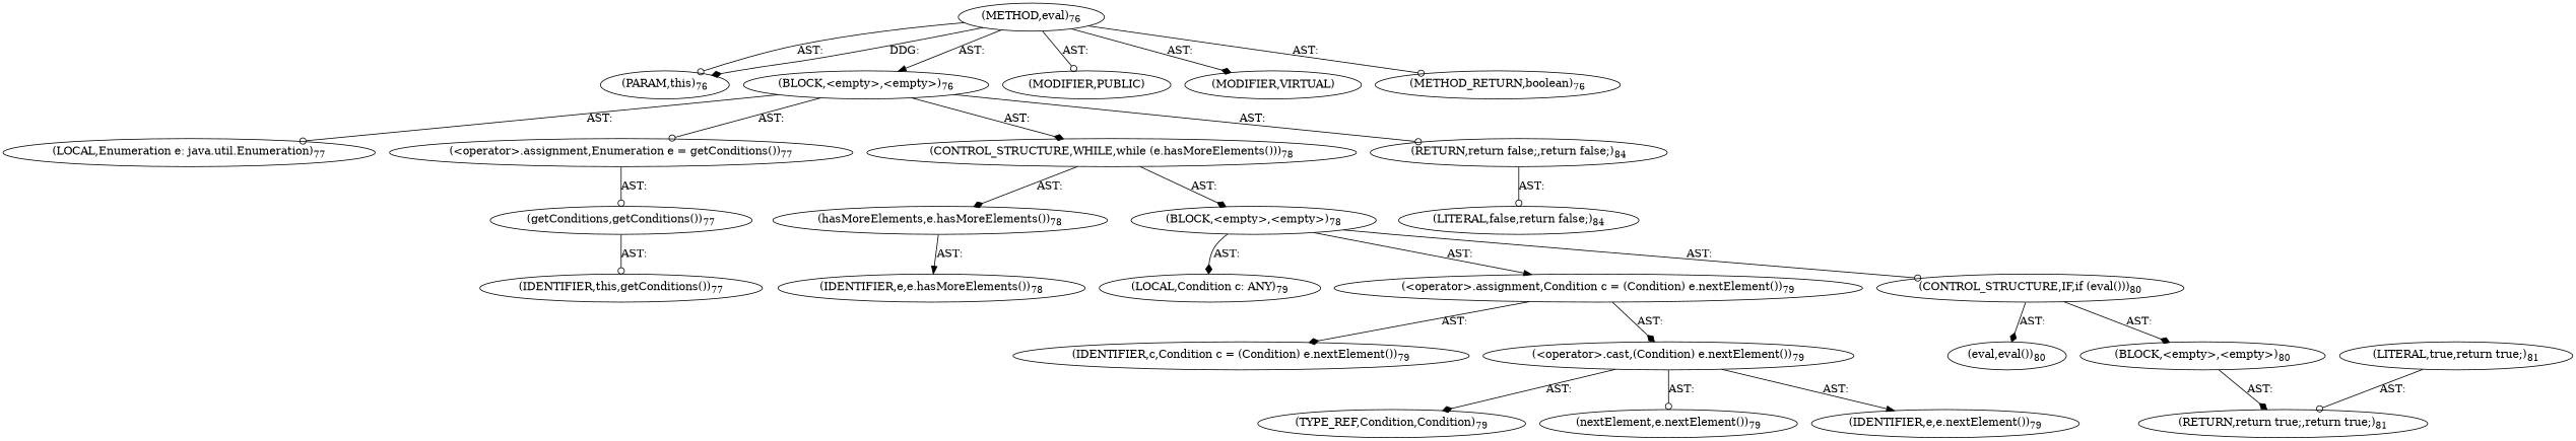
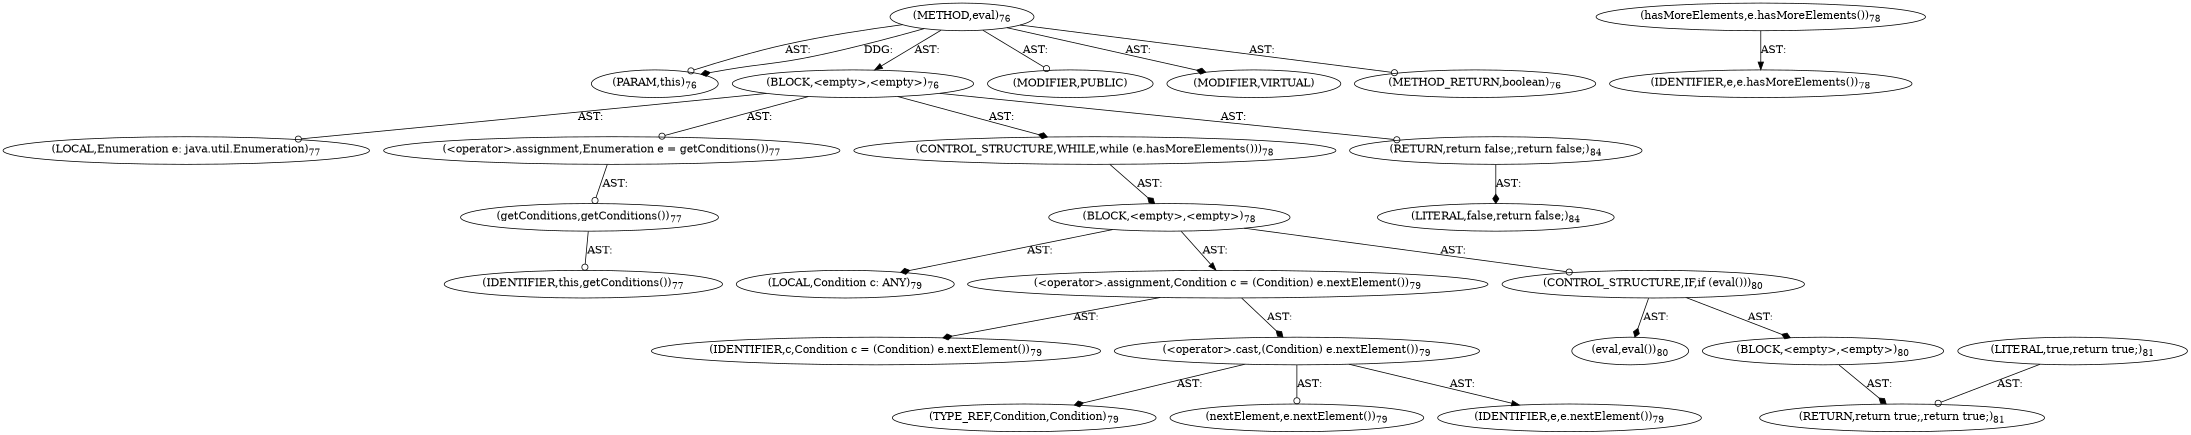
  digraph {
    edge [arrowhead=odot]
    n1 [label=<(METHOD,eval)<SUB>76</SUB>>]
    n2 [label=<(PARAM,this)<SUB>76</SUB>>]
    n3 [label=<(BLOCK,&lt;empty&gt;,&lt;empty&gt;)<SUB>76</SUB>>]
    n4 [label=<(MODIFIER,PUBLIC)>]
    n5 [label=<(MODIFIER,VIRTUAL)>]
    n6 [label=<(METHOD_RETURN,boolean)<SUB>76</SUB>>]
    n7 [label=<(LOCAL,Enumeration e: java.util.Enumeration)<SUB>77</SUB>>]
    n8 [label=<(&lt;operator&gt;.assignment,Enumeration e = getConditions())<SUB>77</SUB>>]
    n9 [label=<(CONTROL_STRUCTURE,WHILE,while (e.hasMoreElements()))<SUB>78</SUB>>]
    n10 [label=<(RETURN,return false;,return false;)<SUB>84</SUB>>]
    n11 [label=<(getConditions,getConditions())<SUB>77</SUB>>]
    n12 [label=<(hasMoreElements,e.hasMoreElements())<SUB>78</SUB>>]
    n13 [label=<(BLOCK,&lt;empty&gt;,&lt;empty&gt;)<SUB>78</SUB>>]
    n14 [label=<(LITERAL,false,return false;)<SUB>84</SUB>>]
    n15 [label=<(IDENTIFIER,this,getConditions())<SUB>77</SUB>>]
    n16 [label=<(IDENTIFIER,e,e.hasMoreElements())<SUB>78</SUB>>]
    n17 [label=<(LOCAL,Condition c: ANY)<SUB>79</SUB>>]
    n18 [label=<(&lt;operator&gt;.assignment,Condition c = (Condition) e.nextElement())<SUB>79</SUB>>]
    n19 [label=<(CONTROL_STRUCTURE,IF,if (eval()))<SUB>80</SUB>>]
    n20 [label=<(IDENTIFIER,c,Condition c = (Condition) e.nextElement())<SUB>79</SUB>>]
    n21 [label=<(&lt;operator&gt;.cast,(Condition) e.nextElement())<SUB>79</SUB>>]
    n22 [label=<(eval,eval())<SUB>80</SUB>>]
    n23 [label=<(BLOCK,&lt;empty&gt;,&lt;empty&gt;)<SUB>80</SUB>>]
    n24 [label=<(TYPE_REF,Condition,Condition)<SUB>79</SUB>>]
    n25 [label=<(nextElement,e.nextElement())<SUB>79</SUB>>]
    n26 [label=<(IDENTIFIER,e,e.nextElement())<SUB>79</SUB>>]
    n27 [label=<(RETURN,return true;,return true;)<SUB>81</SUB>>]
    n28 [label=<(LITERAL,true,return true;)<SUB>81</SUB>>]
    n1 -> n2 [label="AST: "]
    n1 -> n2 [arrowhead=diamond label="DDG: "]
    n1 -> n3 [arrowhead=normal label="AST: "]
    n1 -> n4 [label="AST: "]
    n1 -> n5 [arrowhead=diamond label="AST: "]
    n1 -> n6 [label="AST: "]
    n3 -> n7 [label="AST: "]
    n3 -> n8 [label="AST: "]
    n3 -> n9 [arrowhead=diamond label="AST: "]
    n3 -> n10 [label="AST: "]
    n8 -> n11 [label="AST: "]
-   n9 -> n12 [arrowhead=diamond label="AST: "]
    n9 -> n13 [arrowhead=diamond label="AST: "]
-   n10 -> n14 [label="AST: "]
+   n10 -> n14 [arrowhead=diamond label="AST: "]
    n11 -> n15 [label="AST: "]
    n12 -> n16 [arrowhead=normal label="AST: "]
    n13 -> n17 [arrowhead=diamond label="AST: "]
    n13 -> n18 [arrowhead=normal label="AST: "]
    n13 -> n19 [label="AST: "]
    n18 -> n20 [arrowhead=diamond label="AST: "]
    n18 -> n21 [arrowhead=diamond label="AST: "]
    n19 -> n22 [arrowhead=diamond label="AST: "]
    n19 -> n23 [arrowhead=diamond label="AST: "]
    n21 -> n24 [arrowhead=diamond label="AST: "]
    n21 -> n25 [label="AST: "]
    n21 -> n26 [arrowhead=normal label="AST: "]
    n23 -> n27 [arrowhead=diamond label="AST: "]
    n28 -> n27 [label="AST: "]
  }
